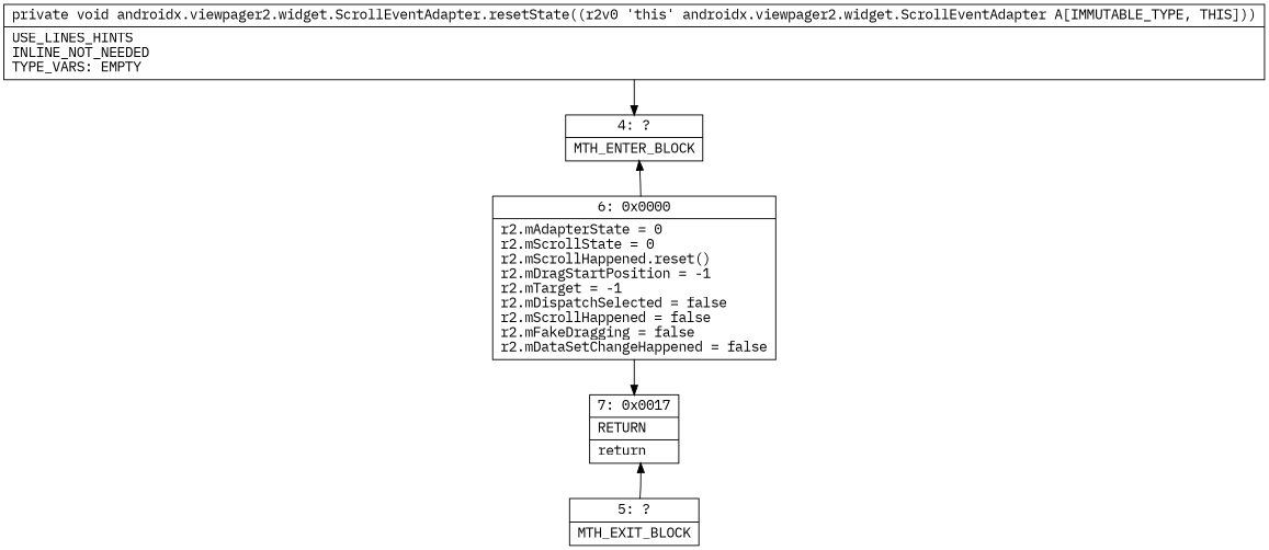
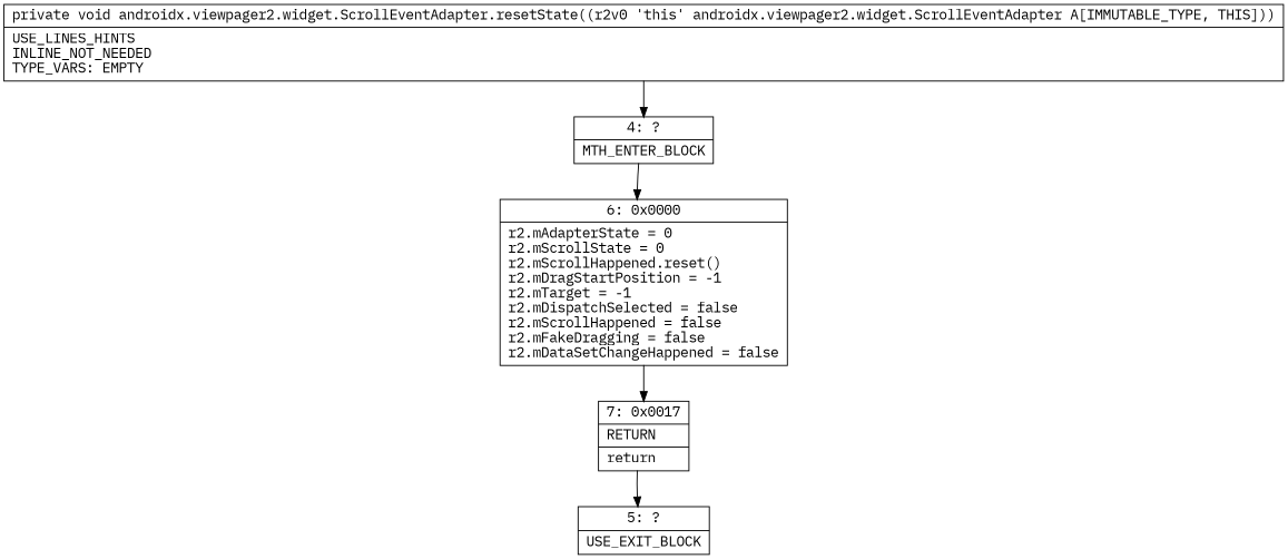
  digraph {
    fontname="IBM Plex Mono"
    node [fontname="IBM Plex Mono" shape=record]
    edge [fontname="IBM Plex Mono"]
    n1 [label="{4\:\ ?|MTH_ENTER_BLOCK\l}"]
    n2 [label="{6\:\ 0x0000|r2.mAdapterState = 0\lr2.mScrollState = 0\lr2.mScrollHappened.reset()\lr2.mDragStartPosition = \-1\lr2.mTarget = \-1\lr2.mDispatchSelected = false\lr2.mScrollHappened = false\lr2.mFakeDragging = false\lr2.mDataSetChangeHappened = false\l}"]
    n3 [label="{7\:\ 0x0017|RETURN\l|return\l}"]
-   n4 [label="{5\:\ ?|MTH_EXIT_BLOCK\l}"]
+   n4 [label="{5\:\ ?|USE_EXIT_BLOCK\l}"]
    n5 [label="{private void androidx.viewpager2.widget.ScrollEventAdapter.resetState((r2v0 'this' androidx.viewpager2.widget.ScrollEventAdapter A[IMMUTABLE_TYPE, THIS]))  | USE_LINES_HINTS\lINLINE_NOT_NEEDED\lTYPE_VARS: EMPTY\l}"]
-   n2 -> n1
+   n1 -> n2
    n2 -> n3
-   n4 -> n3
+   n3 -> n4
    n5 -> n1
  }
